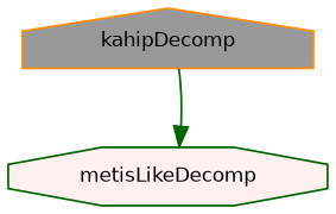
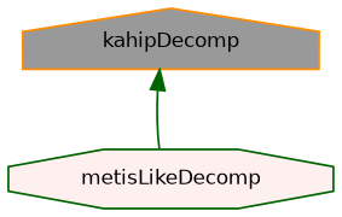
  digraph {
    node [fontname=Helvetica fontsize=10 style=filled]
    n1 [color=darkorange fillcolor=grey60 fontcolor=black height=0.2 label=kahipDecomp shape=house width=0.4]
    n2 [color=darkgreen fillcolor="#FFF0F0" height=0.2 label=metisLikeDecomp shape=octagon width=0.4]
-   n2 -> n1 [color=darkgreen dir=back fontname=Helvetica fontsize=10 labelfontname=Helvetica labelfontsize=10 style=solid]
+   n1 -> n2 [color=darkgreen dir=back fontname=Helvetica fontsize=10 labelfontname=Helvetica labelfontsize=10 style=solid]
  }
